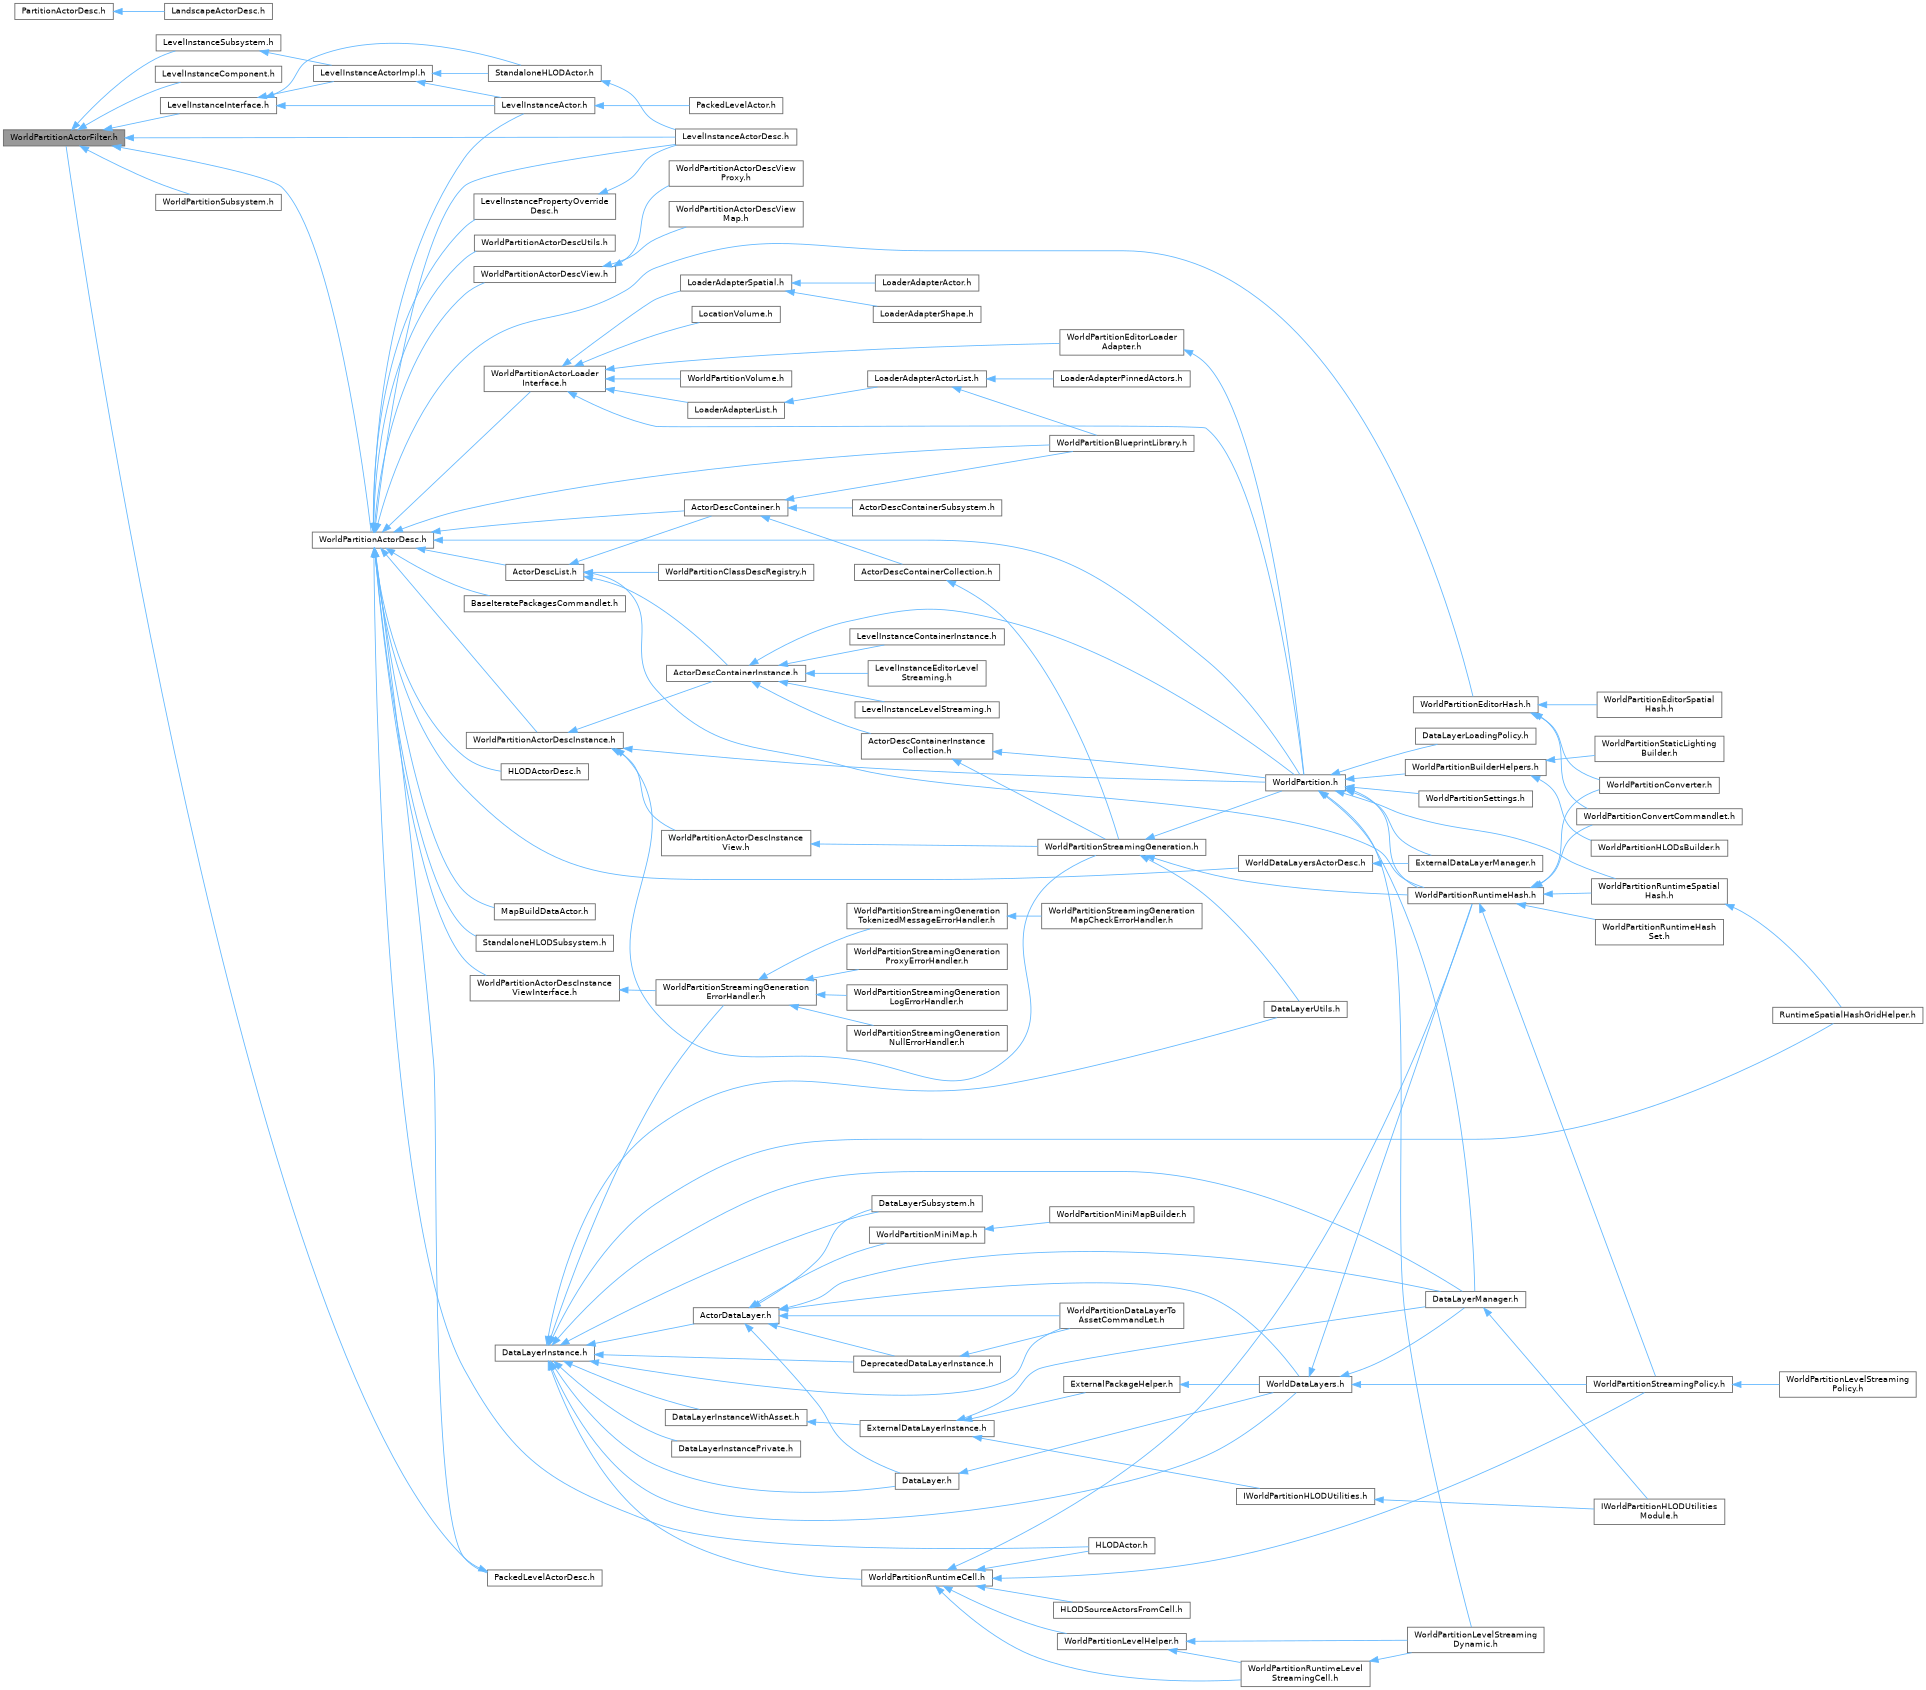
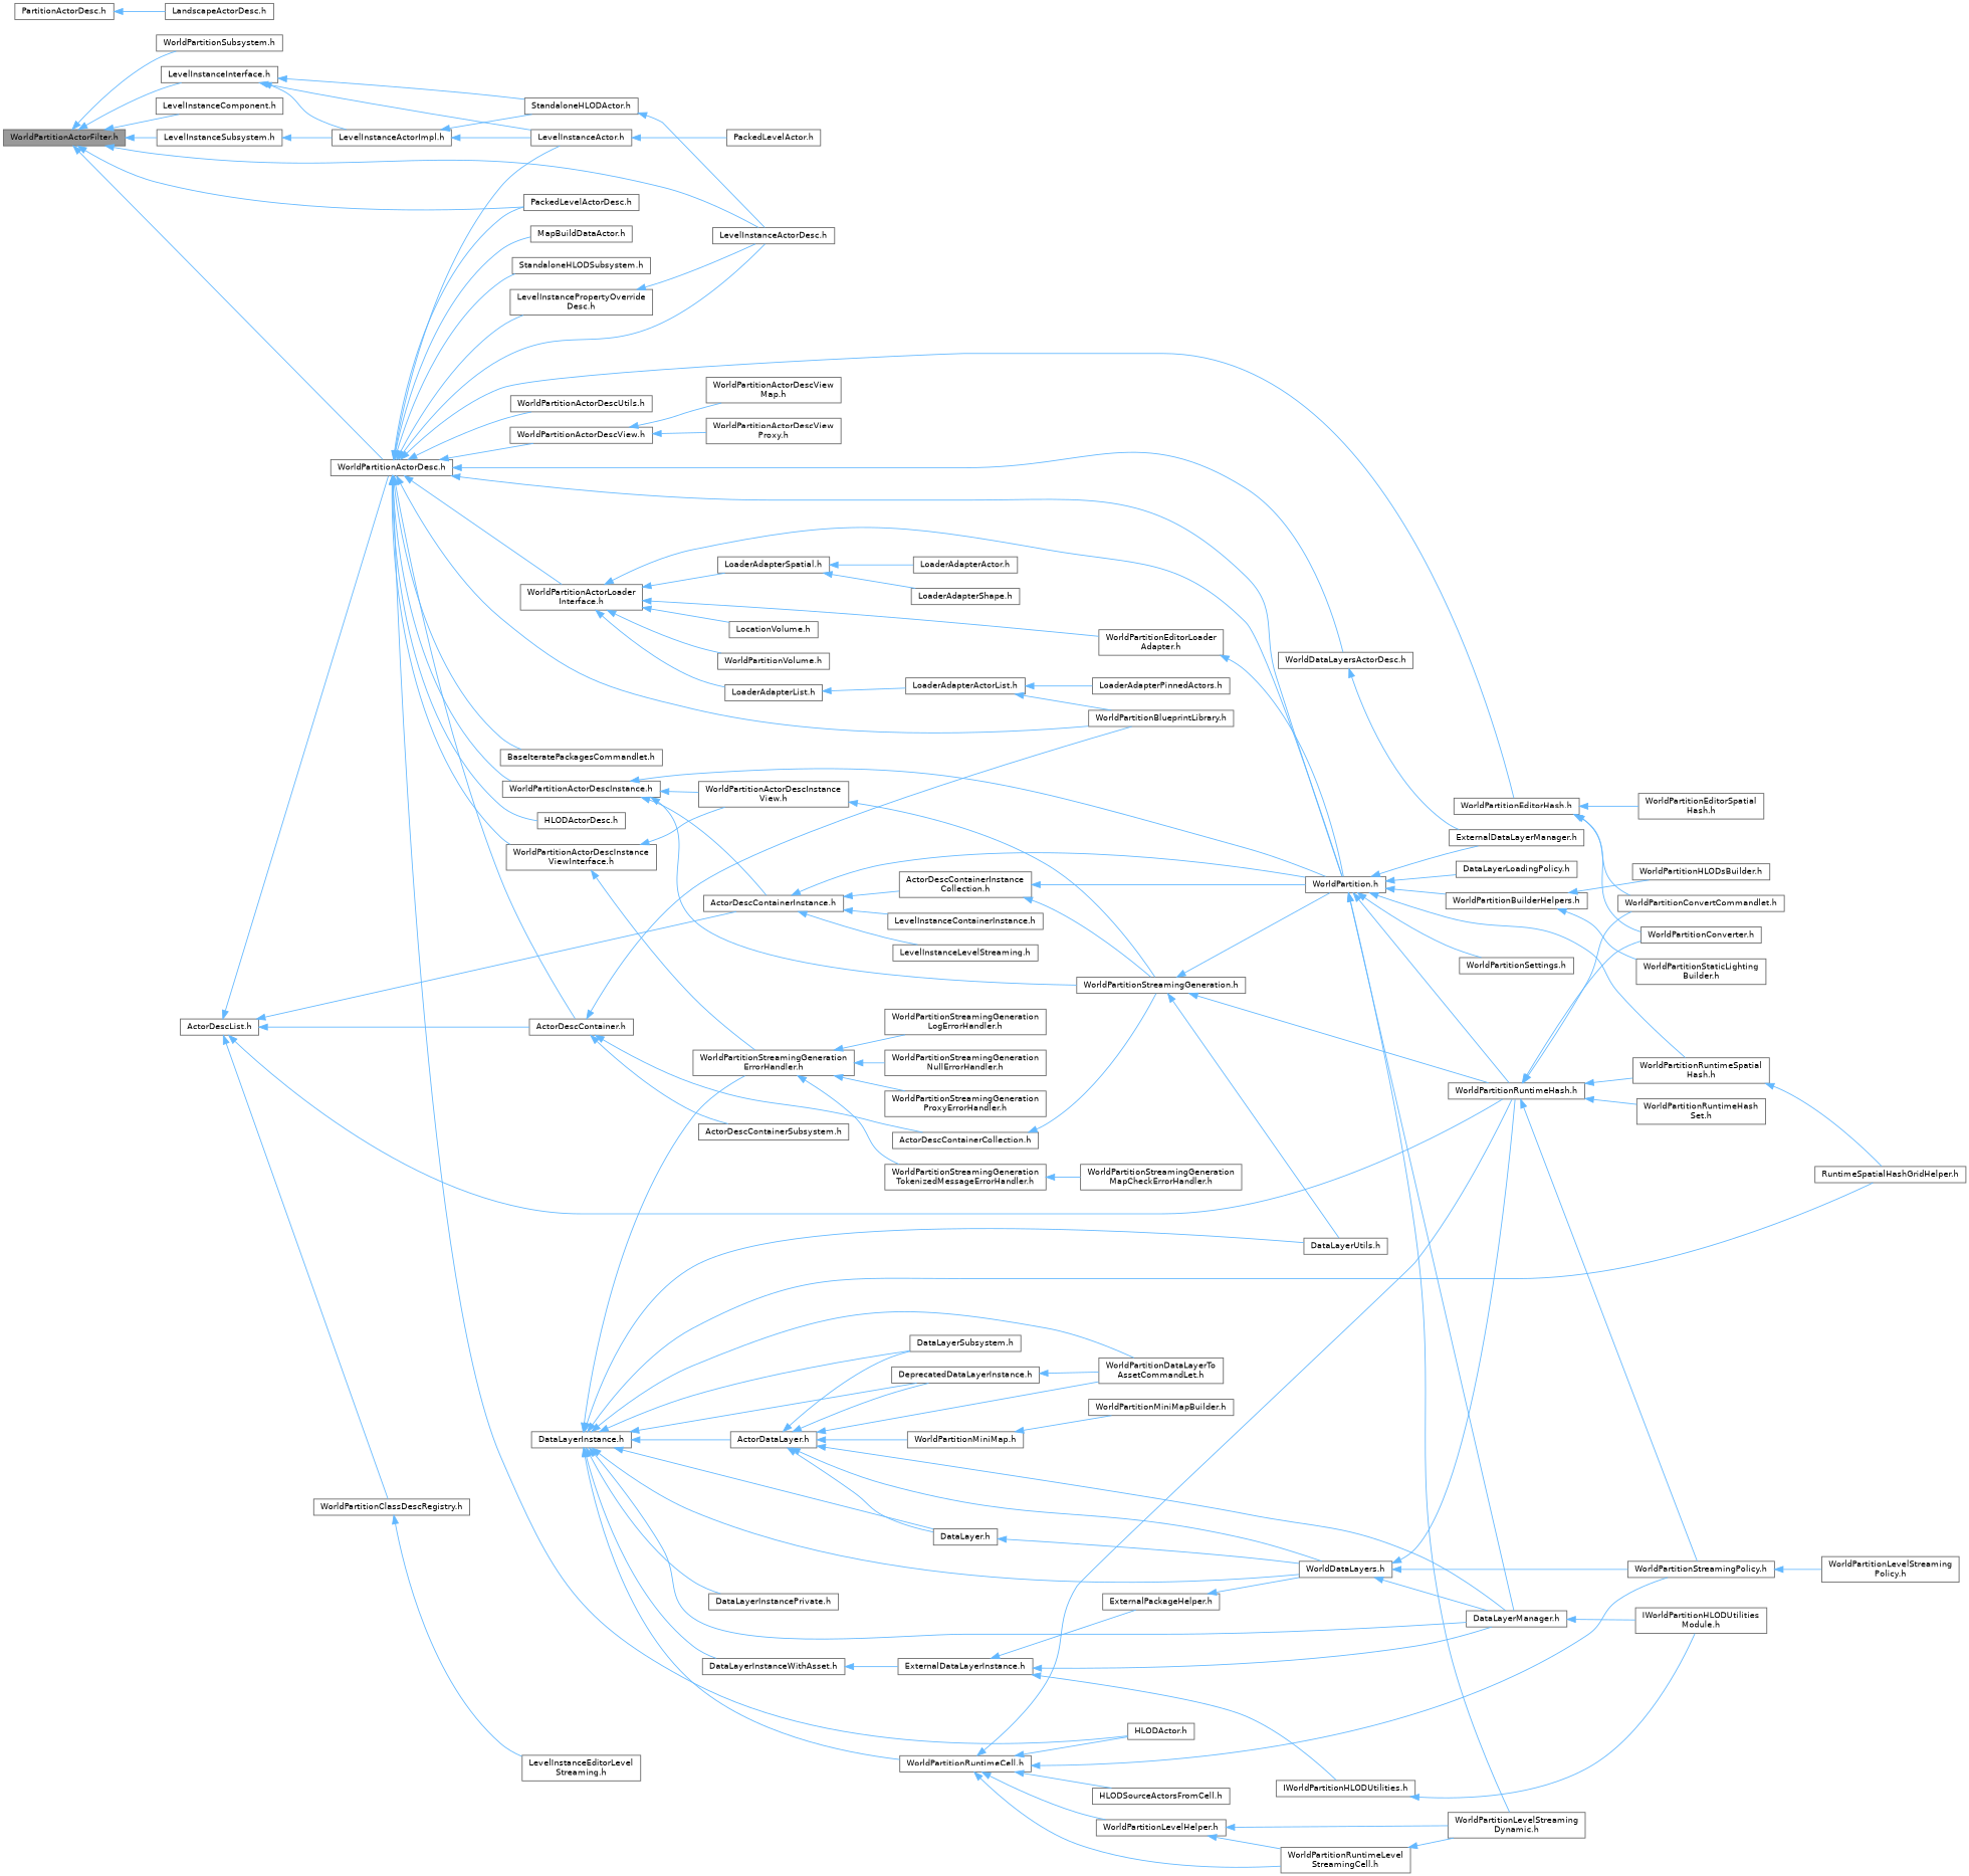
  digraph {
    rankdir=LR
    node [color=grey40 fillcolor=white fontname=Helvetica fontsize=10 shape=box style=filled]
    edge [color=steelblue1 dir=back fontname=Helvetica fontsize=10 labelfontname=Helvetica labelfontsize=10 style=solid]
    n1 [color=gray40 fillcolor=grey60 fontcolor=black height=0.2 label="WorldPartitionActorFilter.h" width=0.4]
    n2 [height=0.2 label="LevelInstanceActorDesc.h" width=0.4]
    n3 [height=0.2 label="LevelInstanceComponent.h" width=0.4]
    n4 [height=0.2 label="LevelInstanceInterface.h" width=0.4]
    n5 [height=0.2 label="LevelInstanceSubsystem.h" width=0.4]
    n6 [height=0.2 label="PackedLevelActorDesc.h" width=0.4]
    n7 [height=0.2 label="WorldPartitionActorDesc.h" width=0.4]
    n8 [height=0.2 label="WorldPartitionSubsystem.h" width=0.4]
    n9 [height=0.2 label="LevelInstanceActor.h" width=0.4]
    n10 [height=0.2 label="LevelInstanceActorImpl.h" width=0.4]
    n11 [height=0.2 label="StandaloneHLODActor.h" width=0.4]
    n12 [height=0.2 label="ActorDescContainer.h" width=0.4]
    n13 [height=0.2 label="WorldPartition.h" width=0.4]
    n14 [height=0.2 label="WorldPartitionBlueprintLibrary.h" width=0.4]
    n15 [height=0.2 label="ActorDescList.h" width=0.4]
    n16 [height=0.2 label="BaseIteratePackagesCommandlet.h" width=0.4]
    n17 [height=0.2 label="HLODActor.h" width=0.4]
    n18 [height=0.2 label="HLODActorDesc.h" width=0.4]
    n19 [height=0.2 label="LevelInstancePropertyOverride\lDesc.h" width=0.4]
    n20 [height=0.2 label="MapBuildDataActor.h" width=0.4]
    n21 [height=0.2 label="StandaloneHLODSubsystem.h" width=0.4]
    n22 [height=0.2 label="WorldDataLayersActorDesc.h" width=0.4]
    n23 [height=0.2 label="WorldPartitionActorDescInstance.h" width=0.4]
    n24 [height=0.2 label="WorldPartitionActorDescInstance\lViewInterface.h" width=0.4]
    n25 [height=0.2 label="WorldPartitionActorDescUtils.h" width=0.4]
    n26 [height=0.2 label="WorldPartitionActorDescView.h" width=0.4]
    n27 [height=0.2 label="WorldPartitionActorLoader\lInterface.h" width=0.4]
    n28 [height=0.2 label="WorldPartitionEditorHash.h" width=0.4]
    n29 [height=0.2 label="PackedLevelActor.h" width=0.4]
    n30 [height=0.2 label="ActorDescContainerCollection.h" width=0.4]
    n31 [height=0.2 label="ActorDescContainerSubsystem.h" width=0.4]
    n32 [height=0.2 label="WorldPartitionRuntimeHash.h" width=0.4]
    n33 [height=0.2 label="DataLayerLoadingPolicy.h" width=0.4]
    n34 [height=0.2 label="DataLayerManager.h" width=0.4]
    n35 [height=0.2 label="ExternalDataLayerManager.h" width=0.4]
    n36 [height=0.2 label="WorldPartitionBuilderHelpers.h" width=0.4]
    n37 [height=0.2 label="WorldPartitionLevelStreaming\lDynamic.h" width=0.4]
    n38 [height=0.2 label="WorldPartitionRuntimeSpatial\lHash.h" width=0.4]
    n39 [height=0.2 label="WorldPartitionSettings.h" width=0.4]
    n40 [height=0.2 label="ActorDescContainerInstance.h" width=0.4]
    n41 [height=0.2 label="WorldPartitionClassDescRegistry.h" width=0.4]
    n42 [height=0.2 label="PartitionActorDesc.h" width=0.4]
    n43 [height=0.2 label="LandscapeActorDesc.h" width=0.4]
    n44 [height=0.2 label="WorldPartitionStreamingGeneration.h" width=0.4]
    n45 [height=0.2 label="WorldPartitionActorDescInstance\lView.h" width=0.4]
    n46 [height=0.2 label="WorldPartitionStreamingGeneration\lErrorHandler.h" width=0.4]
    n47 [height=0.2 label="WorldPartitionActorDescView\lMap.h" width=0.4]
    n48 [height=0.2 label="WorldPartitionActorDescView\lProxy.h" width=0.4]
    n49 [height=0.2 label="LoaderAdapterList.h" width=0.4]
    n50 [height=0.2 label="LoaderAdapterSpatial.h" width=0.4]
    n51 [height=0.2 label="LocationVolume.h" width=0.4]
    n52 [height=0.2 label="WorldPartitionEditorLoader\lAdapter.h" width=0.4]
    n53 [height=0.2 label="WorldPartitionVolume.h" width=0.4]
    n54 [height=0.2 label="WorldPartitionConvertCommandlet.h" width=0.4]
    n55 [height=0.2 label="WorldPartitionConverter.h" width=0.4]
    n56 [height=0.2 label="WorldPartitionEditorSpatial\lHash.h" width=0.4]
    n57 [height=0.2 label="DataLayerUtils.h" width=0.4]
    n58 [height=0.2 label="WorldPartitionRuntimeHash\lSet.h" width=0.4]
    n59 [height=0.2 label="WorldPartitionStreamingPolicy.h" width=0.4]
    n60 [height=0.2 label="IWorldPartitionHLODUtilities\lModule.h" width=0.4]
    n61 [height=0.2 label="WorldPartitionHLODsBuilder.h" width=0.4]
    n62 [height=0.2 label="WorldPartitionStaticLighting\lBuilder.h" width=0.4]
    n63 [height=0.2 label="RuntimeSpatialHashGridHelper.h" width=0.4]
    n64 [height=0.2 label="DataLayerSubsystem.h" width=0.4]
    n65 [height=0.2 label="WorldPartitionLevelStreaming\lPolicy.h" width=0.4]
    n66 [height=0.2 label="ActorDescContainerInstance\lCollection.h" width=0.4]
    n67 [height=0.2 label="LevelInstanceContainerInstance.h" width=0.4]
    n68 [height=0.2 label="LevelInstanceEditorLevel\lStreaming.h" width=0.4]
    n69 [height=0.2 label="LevelInstanceLevelStreaming.h" width=0.4]
    n70 [height=0.2 label="WorldPartitionStreamingGeneration\lLogErrorHandler.h" width=0.4]
    n71 [height=0.2 label="WorldPartitionStreamingGeneration\lNullErrorHandler.h" width=0.4]
    n72 [height=0.2 label="WorldPartitionStreamingGeneration\lProxyErrorHandler.h" width=0.4]
    n73 [height=0.2 label="WorldPartitionStreamingGeneration\lTokenizedMessageErrorHandler.h" width=0.4]
    n74 [height=0.2 label="DataLayerInstance.h" width=0.4]
    n75 [height=0.2 label="ActorDataLayer.h" width=0.4]
    n76 [height=0.2 label="DataLayer.h" width=0.4]
    n77 [height=0.2 label="WorldDataLayers.h" width=0.4]
    n78 [height=0.2 label="DeprecatedDataLayerInstance.h" width=0.4]
    n79 [height=0.2 label="WorldPartitionDataLayerTo\lAssetCommandLet.h" width=0.4]
    n80 [height=0.2 label="DataLayerInstancePrivate.h" width=0.4]
    n81 [height=0.2 label="DataLayerInstanceWithAsset.h" width=0.4]
    n82 [height=0.2 label="WorldPartitionRuntimeCell.h" width=0.4]
    n83 [height=0.2 label="WorldPartitionStreamingGeneration\lMapCheckErrorHandler.h" width=0.4]
    n84 [height=0.2 label="WorldPartitionMiniMap.h" width=0.4]
    n85 [height=0.2 label="ExternalDataLayerInstance.h" width=0.4]
    n86 [height=0.2 label="HLODSourceActorsFromCell.h" width=0.4]
    n87 [height=0.2 label="WorldPartitionLevelHelper.h" width=0.4]
    n88 [height=0.2 label="WorldPartitionRuntimeLevel\lStreamingCell.h" width=0.4]
    n89 [height=0.2 label="WorldPartitionMiniMapBuilder.h" width=0.4]
    n90 [height=0.2 label="ExternalPackageHelper.h" width=0.4]
    n91 [height=0.2 label="IWorldPartitionHLODUtilities.h" width=0.4]
    n92 [height=0.2 label="LoaderAdapterActorList.h" width=0.4]
    n93 [height=0.2 label="LoaderAdapterActor.h" width=0.4]
    n94 [height=0.2 label="LoaderAdapterShape.h" width=0.4]
    n95 [height=0.2 label="LoaderAdapterPinnedActors.h" width=0.4]
    n1 -> n2
    n1 -> n3
    n1 -> n4
    n1 -> n5
-   n6 -> n1
+   n1 -> n6
    n1 -> n7
    n1 -> n8
    n4 -> n9
    n4 -> n10
    n4 -> n11
    n5 -> n10
    n7 -> n2
    n7 -> n6
    n7 -> n9
    n7 -> n12
    n7 -> n13
    n7 -> n14
-   n7 -> n15
+   n15 -> n7
    n7 -> n16
    n7 -> n17
    n7 -> n18
    n7 -> n19
    n7 -> n20
    n7 -> n21
    n7 -> n22
    n7 -> n23
    n7 -> n24
    n7 -> n25
    n7 -> n26
    n7 -> n27
    n7 -> n28
    n9 -> n29
    n10 -> n9
    n10 -> n11
    n11 -> n2
    n12 -> n14
    n12 -> n30
    n12 -> n31
    n13 -> n32
    n13 -> n33
    n13 -> n34
    n13 -> n35
    n13 -> n36
    n13 -> n37
    n13 -> n38
    n13 -> n39
    n15 -> n12
    n15 -> n32
    n15 -> n40
    n15 -> n41
    n19 -> n2
    n22 -> n35
    n23 -> n13
    n23 -> n40
    n23 -> n44
    n23 -> n45
+   n24 -> n45
    n24 -> n46
    n26 -> n47
    n26 -> n48
    n27 -> n13
    n27 -> n49
    n27 -> n50
    n27 -> n51
    n27 -> n52
    n27 -> n53
    n28 -> n54
    n28 -> n55
    n28 -> n56
    n30 -> n44
    n32 -> n38
    n32 -> n54
    n32 -> n55
    n32 -> n58
    n32 -> n59
    n34 -> n60
    n36 -> n61
    n36 -> n62
    n38 -> n63
    n40 -> n13
    n40 -> n66
    n40 -> n67
-   n40 -> n68
+   n41 -> n68
    n40 -> n69
    n42 -> n43
    n44 -> n13
    n44 -> n32
    n44 -> n57
    n45 -> n44
    n46 -> n70
    n46 -> n71
    n46 -> n72
    n46 -> n73
    n49 -> n92
    n50 -> n93
    n50 -> n94
    n52 -> n13
    n59 -> n65
    n66 -> n13
    n66 -> n44
    n73 -> n83
    n74 -> n34
    n74 -> n46
    n74 -> n57
    n74 -> n63
    n74 -> n64
    n74 -> n75
    n74 -> n76
    n74 -> n77
    n74 -> n78
    n74 -> n79
    n74 -> n80
    n74 -> n81
    n74 -> n82
    n75 -> n34
    n75 -> n64
    n75 -> n76
    n75 -> n77
    n75 -> n78
    n75 -> n79
    n75 -> n84
    n76 -> n77
    n77 -> n32
    n77 -> n34
    n77 -> n59
    n78 -> n79
    n81 -> n85
    n82 -> n17
    n82 -> n32
    n82 -> n59
    n82 -> n86
    n82 -> n87
    n82 -> n88
    n84 -> n89
    n85 -> n34
    n85 -> n90
    n85 -> n91
    n87 -> n37
    n87 -> n88
    n88 -> n37
    n90 -> n77
    n91 -> n60
    n92 -> n14
    n92 -> n95
  }
